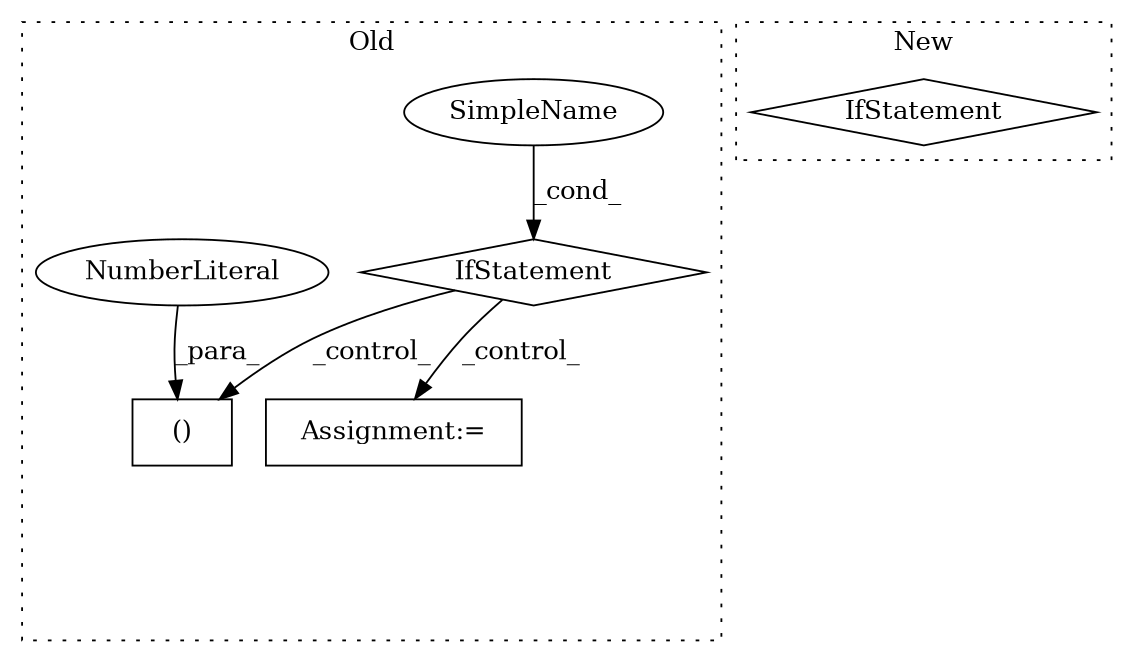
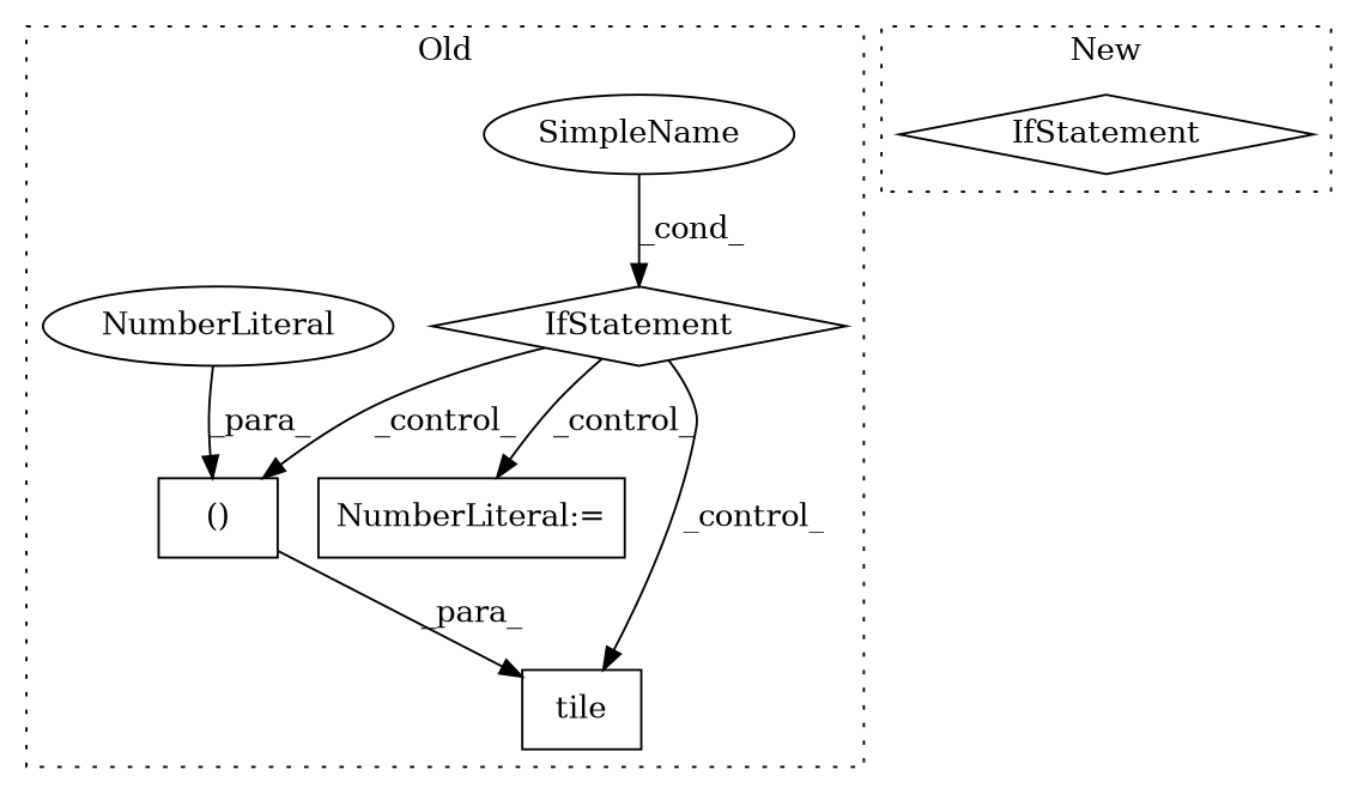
  digraph {
    node [a=25 l=1 s=21458 shape=box]
-   n2 [a=7 label="Assignment:=" s=21385]
+   n1 [a=32 l="5,2" label=tile s="21390,21482"]
+   n2 [a=7 label="NumberLiteral:=" s=21385]
    n3 [a=42 label=SimpleName shape=ellipse l="" s=""]
    n4 [a=106 l=24 label="()"]
    n5 [a=34 label=NumberLiteral shape=ellipse]
    n6 [l="4,2" label=IfStatement s="20991,21012" shape=diamond]
    n7 [l=3 label=IfStatement s=21068 shape=diamond]
    subgraph cluster_1 {
      label=Old
      style=dotted
+     n1
      n2
      n3
      n4
      n5
      n6
    }
    subgraph cluster_2 {
      label=New
      style=dotted
      n7
    }
    n3 -> n6 [label=_cond_]
+   n4 -> n1 [label=_para_]
    n5 -> n4 [label=_para_]
+   n6 -> n1 [label=_control_]
    n6 -> n2 [label=_control_]
    n6 -> n4 [label=_control_]
  }
